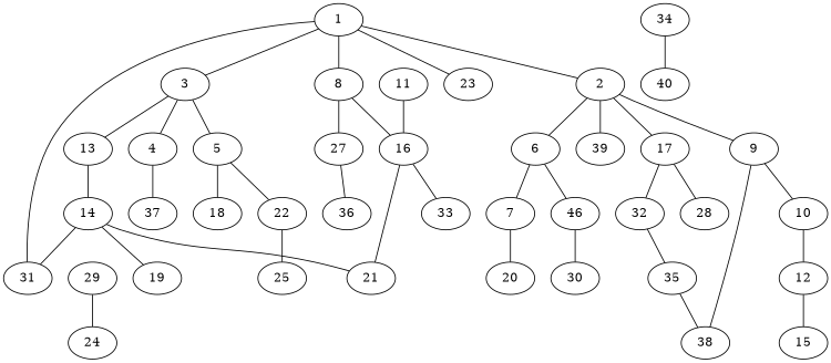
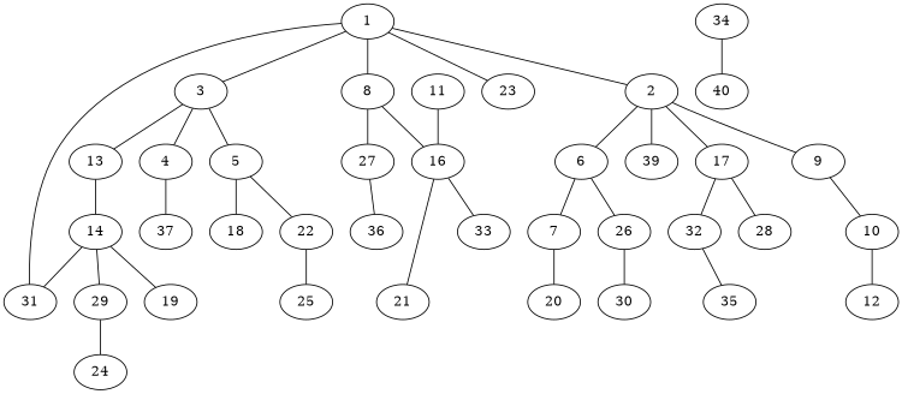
  graph {
    1
    2
    3
    8
    23
    31
    6
    9
    17
    39
    4
    5
    13
    27
    16
    11
    7
-   26 [label=46]
+   26
    10
-   38
    28
    32
    37
    18
    22
    14
    36
    34
    40
    21
    33
    20
    30
    12
    35
    25
    19
    29
-   15
    24
    1 -- 2
    1 -- 3
    1 -- 8
    1 -- 23
    1 -- 31
    2 -- 6
    2 -- 9
    2 -- 17
    2 -- 39
    3 -- 4
    3 -- 5
    3 -- 13
    8 -- 27
    8 -- 16
    6 -- 7
    6 -- 26
    9 -- 10
-   9 -- 38
    17 -- 28
    17 -- 32
    4 -- 37
    5 -- 18
    5 -- 22
    13 -- 14
    27 -- 36
    16 -- 21
    16 -- 33
    11 -- 16
    7 -- 20
    26 -- 30
    10 -- 12
    32 -- 35
    22 -- 25
    14 -- 31
    14 -- 19
-   14 -- 21
+   14 -- 29
    34 -- 40
-   12 -- 15
-   35 -- 38
    29 -- 24
  }
